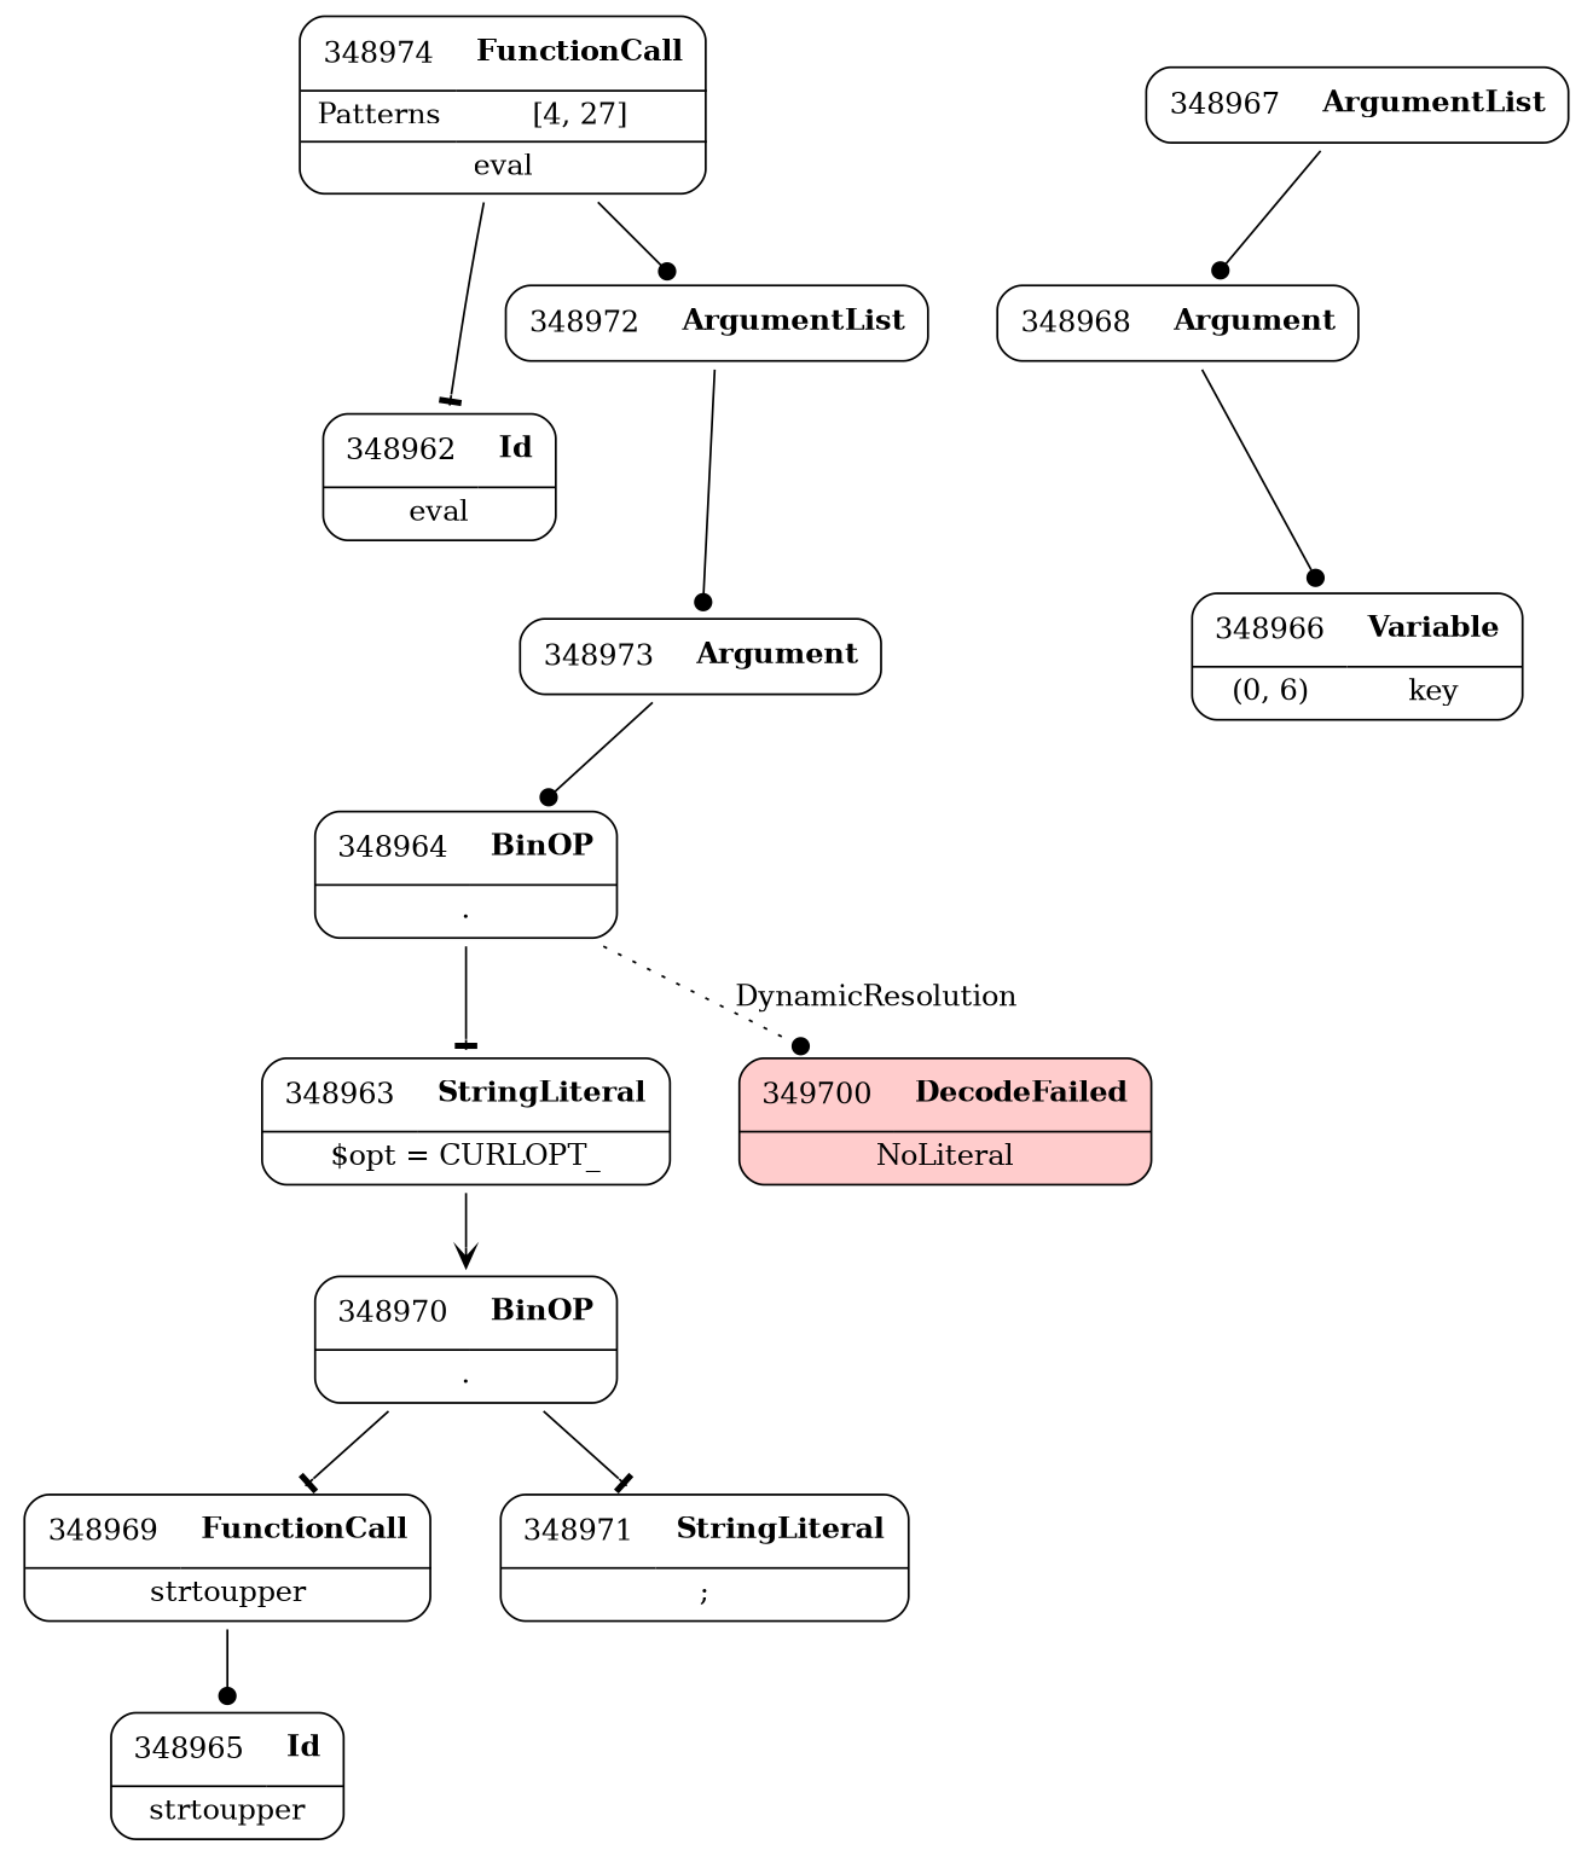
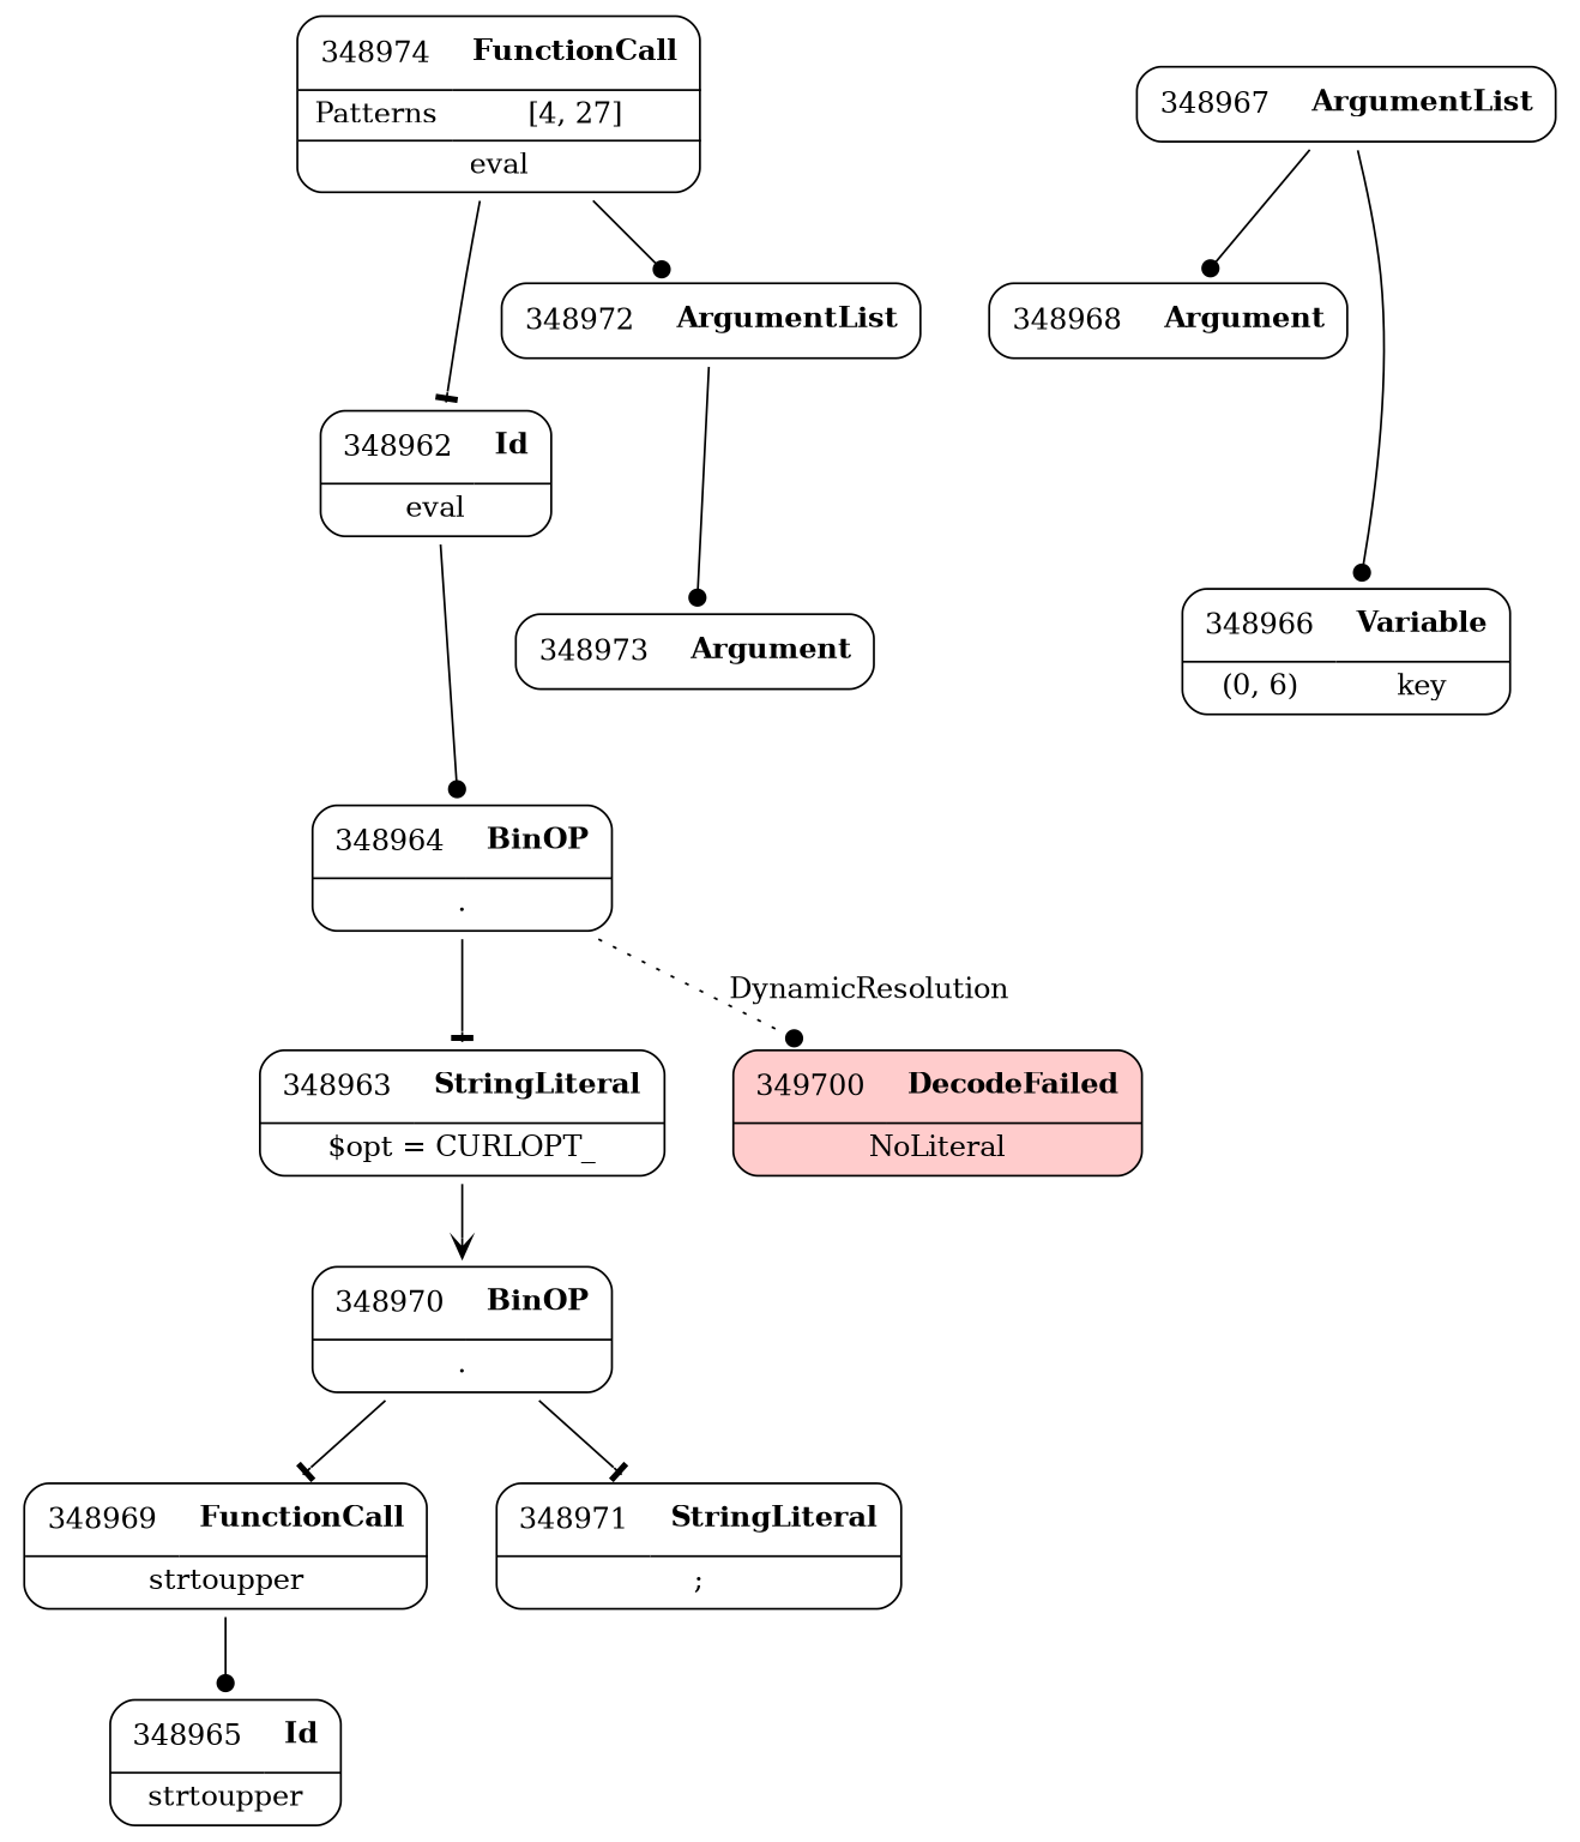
  digraph {
    node [shape=none]
    edge [arrowhead=dot weight=2]
    n1 [label=<<TABLE border='1' cellspacing='0' cellpadding='10' style='rounded' ><TR><TD border='0'>348965</TD><TD border='0'><B>Id</B></TD></TR><HR/><TR><TD border='0' cellpadding='5' colspan='2'>strtoupper</TD></TR></TABLE>>]
    n2 [label=<<TABLE border='1' cellspacing='0' cellpadding='10' style='rounded' ><TR><TD border='0'>348964</TD><TD border='0'><B>BinOP</B></TD></TR><HR/><TR><TD border='0' cellpadding='5' colspan='2'>.</TD></TR></TABLE>>]
    n3 [label=<<TABLE border='1' cellspacing='0' cellpadding='10' style='rounded' ><TR><TD border='0'>348963</TD><TD border='0'><B>StringLiteral</B></TD></TR><HR/><TR><TD border='0' cellpadding='5' colspan='2'>$opt = CURLOPT_</TD></TR></TABLE>>]
    n4 [label=<<TABLE border='1' cellspacing='0' cellpadding='10' style='rounded' bgcolor='#FFCCCC' ><TR><TD border='0'>349700</TD><TD border='0'><B>DecodeFailed</B></TD></TR><HR/><TR><TD border='0' cellpadding='5' colspan='2'>NoLiteral</TD></TR></TABLE>>]
    n5 [label=<<TABLE border='1' cellspacing='0' cellpadding='10' style='rounded' ><TR><TD border='0'>348970</TD><TD border='0'><B>BinOP</B></TD></TR><HR/><TR><TD border='0' cellpadding='5' colspan='2'>.</TD></TR></TABLE>>]
    n6 [label=<<TABLE border='1' cellspacing='0' cellpadding='10' style='rounded' ><TR><TD border='0'>348969</TD><TD border='0'><B>FunctionCall</B></TD></TR><HR/><TR><TD border='0' cellpadding='5' colspan='2'>strtoupper</TD></TR></TABLE>>]
    n7 [label=<<TABLE border='1' cellspacing='0' cellpadding='10' style='rounded' ><TR><TD border='0'>348971</TD><TD border='0'><B>StringLiteral</B></TD></TR><HR/><TR><TD border='0' cellpadding='5' colspan='2'>;</TD></TR></TABLE>>]
    n8 [label=<<TABLE border='1' cellspacing='0' cellpadding='10' style='rounded' ><TR><TD border='0'>348967</TD><TD border='0'><B>ArgumentList</B></TD></TR></TABLE>>]
    n9 [label=<<TABLE border='1' cellspacing='0' cellpadding='10' style='rounded' ><TR><TD border='0'>348968</TD><TD border='0'><B>Argument</B></TD></TR></TABLE>>]
    n10 [label=<<TABLE border='1' cellspacing='0' cellpadding='10' style='rounded' ><TR><TD border='0'>348966</TD><TD border='0'><B>Variable</B></TD></TR><HR/><TR><TD border='0' cellpadding='5'>(0, 6)</TD><TD border='0' cellpadding='5'>key</TD></TR></TABLE>>]
    n11 [label=<<TABLE border='1' cellspacing='0' cellpadding='10' style='rounded' ><TR><TD border='0'>348962</TD><TD border='0'><B>Id</B></TD></TR><HR/><TR><TD border='0' cellpadding='5' colspan='2'>eval</TD></TR></TABLE>>]
    n12 [label=<<TABLE border='1' cellspacing='0' cellpadding='10' style='rounded' ><TR><TD border='0'>348973</TD><TD border='0'><B>Argument</B></TD></TR></TABLE>>]
    n13 [label=<<TABLE border='1' cellspacing='0' cellpadding='10' style='rounded' ><TR><TD border='0'>348972</TD><TD border='0'><B>ArgumentList</B></TD></TR></TABLE>>]
    n14 [label=<<TABLE border='1' cellspacing='0' cellpadding='10' style='rounded' ><TR><TD border='0'>348974</TD><TD border='0'><B>FunctionCall</B></TD></TR><HR/><TR><TD border='0' cellpadding='5'>Patterns</TD><TD border='0' cellpadding='5'>[4, 27]</TD></TR><HR/><TR><TD border='0' cellpadding='5' colspan='2'>eval</TD></TR></TABLE>>]
    n2 -> n3 [arrowhead=tee]
    n2 -> n4 [label=DynamicResolution style=dotted weight=""]
    n3 -> n5 [arrowhead=vee]
    n5 -> n6 [arrowhead=tee]
    n5 -> n7 [arrowhead=tee]
    n6 -> n1
    n8 -> n9
-   n9 -> n10
-   n12 -> n2
+   n8 -> n10
+   n11 -> n2
    n13 -> n12
    n14 -> n11 [arrowhead=tee]
    n14 -> n13
  }
